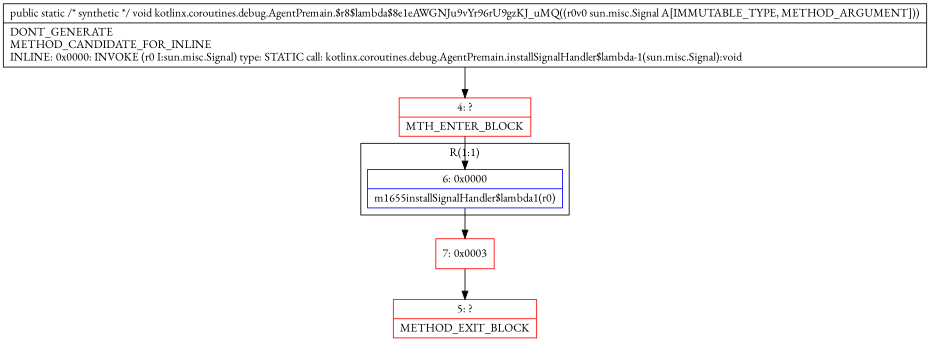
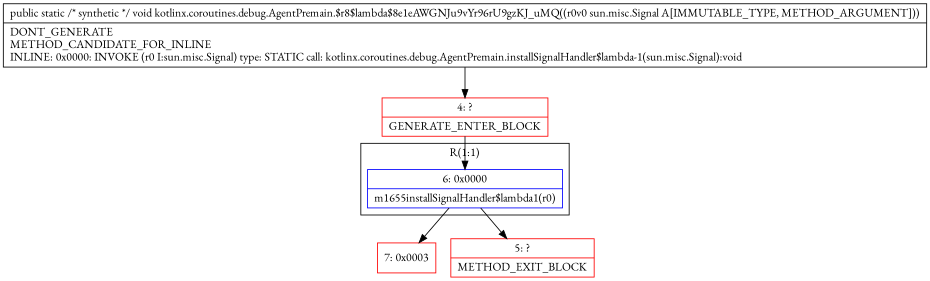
  digraph {
    fontname="EB Garamond"
    node [color=red fontname="EB Garamond" shape=record]
    edge [fontname="EB Garamond"]
    n1 [color=blue label="{6\:\ 0x0000|m1655installSignalHandler$lambda1(r0)\l}"]
    n2 [label="{7\:\ 0x0003}"]
    n3 [label="{5\:\ ?|METHOD_EXIT_BLOCK\l}"]
-   n4 [label="{4\:\ ?|MTH_ENTER_BLOCK\l}"]
+   n4 [label="{4\:\ ?|GENERATE_ENTER_BLOCK\l}"]
    n5 [label="{public static \/* synthetic *\/ void kotlinx.coroutines.debug.AgentPremain.$r8$lambda$8e1eAWGNJu9vYr96rU9gzKJ_uMQ((r0v0 sun.misc.Signal A[IMMUTABLE_TYPE, METHOD_ARGUMENT]))  | DONT_GENERATE\lMETHOD_CANDIDATE_FOR_INLINE\lINLINE: 0x0000: INVOKE  (r0 I:sun.misc.Signal) type: STATIC call: kotlinx.coroutines.debug.AgentPremain.installSignalHandler$lambda\-1(sun.misc.Signal):void\l}" color=""]
    subgraph cluster_1 {
      label="R(1:1)"
      n1
    }
    n1 -> n2
-   n2 -> n3
+   n1 -> n3
    n4 -> n1
    n5 -> n4
  }
